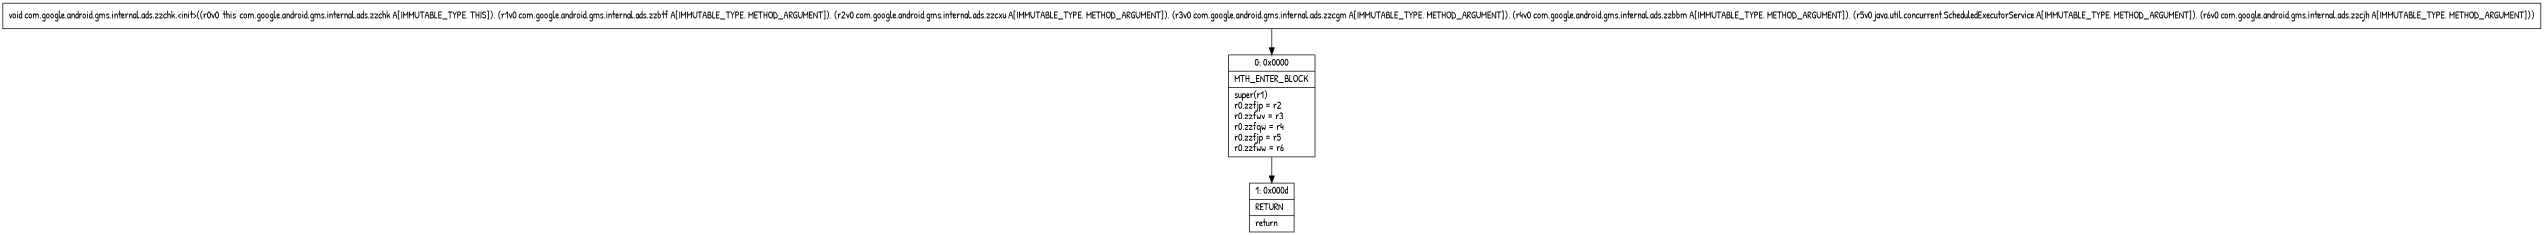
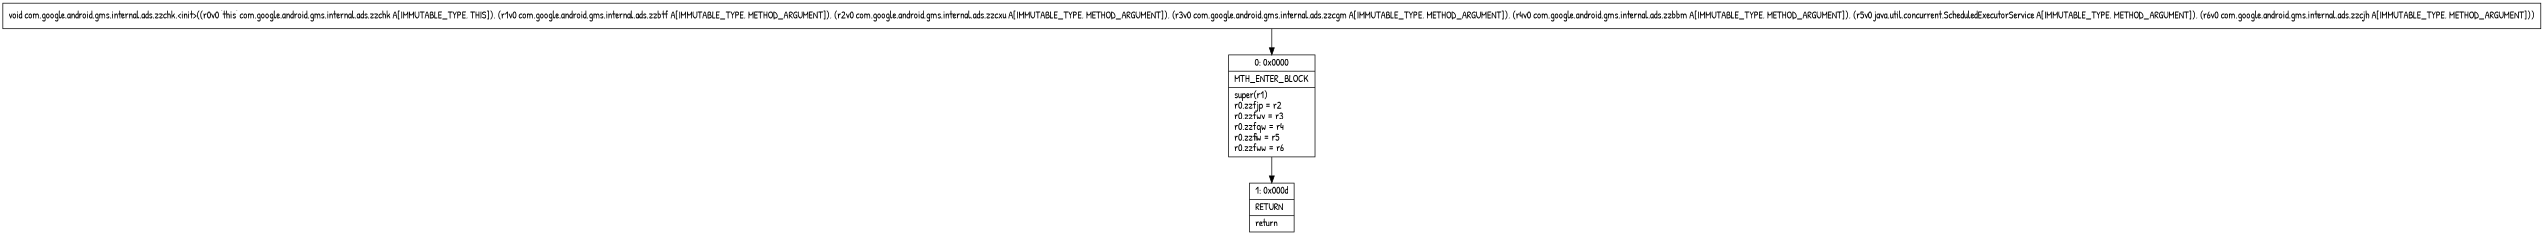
  digraph {
    fontname="Patrick Hand"
    node [shape=record fontname="Patrick Hand"]
    edge [fontname="Patrick Hand"]
-   n1 [label="{0\:\ 0x0000|MTH_ENTER_BLOCK\l|super(r1)\lr0.zzfjp = r2\lr0.zzfwv = r3\lr0.zzfqw = r4\lr0.zzfjp = r5\lr0.zzfww = r6\l}"]
+   n1 [label="{0\:\ 0x0000|MTH_ENTER_BLOCK\l|super(r1)\lr0.zzfjp = r2\lr0.zzfwv = r3\lr0.zzfqw = r4\lr0.zzfiw = r5\lr0.zzfww = r6\l}"]
    n2 [label="{1\:\ 0x000d|RETURN\l|return\l}"]
    n3 [label="{void com.google.android.gms.internal.ads.zzchk.\<init\>((r0v0 'this' com.google.android.gms.internal.ads.zzchk A[IMMUTABLE_TYPE, THIS]), (r1v0 com.google.android.gms.internal.ads.zzbtf A[IMMUTABLE_TYPE, METHOD_ARGUMENT]), (r2v0 com.google.android.gms.internal.ads.zzcxu A[IMMUTABLE_TYPE, METHOD_ARGUMENT]), (r3v0 com.google.android.gms.internal.ads.zzcgm A[IMMUTABLE_TYPE, METHOD_ARGUMENT]), (r4v0 com.google.android.gms.internal.ads.zzbbm A[IMMUTABLE_TYPE, METHOD_ARGUMENT]), (r5v0 java.util.concurrent.ScheduledExecutorService A[IMMUTABLE_TYPE, METHOD_ARGUMENT]), (r6v0 com.google.android.gms.internal.ads.zzcjh A[IMMUTABLE_TYPE, METHOD_ARGUMENT])) }"]
    n1 -> n2
    n3 -> n1
  }
